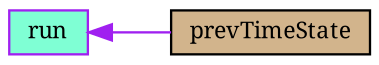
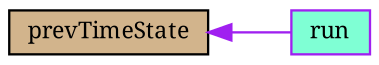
  digraph {
    rankdir=LR
    fontname="Noto Serif"
    node [fontname="Noto Serif" fontsize=10 shape=record style=filled]
    n1 [color=purple fillcolor=aquamarine fontcolor=black height=0.2 label=run width=0.4]
    n2 [color=black height=0.2 label=prevTimeState width=0.4 fillcolor=tan]
-   n1 -> n2 [color=purple dir=back fontname="Noto Serif" fontsize=10 labelfontname=FreeSans labelfontsize=10 style=solid]
+   n2 -> n1 [color=purple dir=back fontname="Noto Serif" fontsize=10 labelfontname=FreeSans labelfontsize=10 style=solid]
  }
